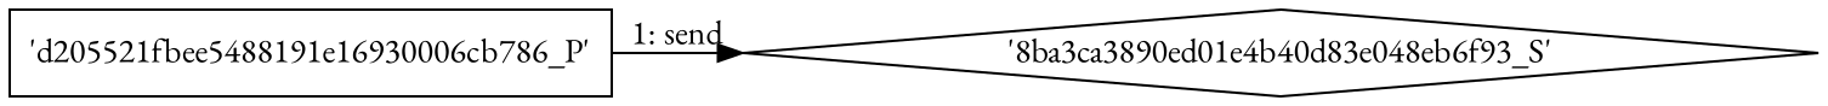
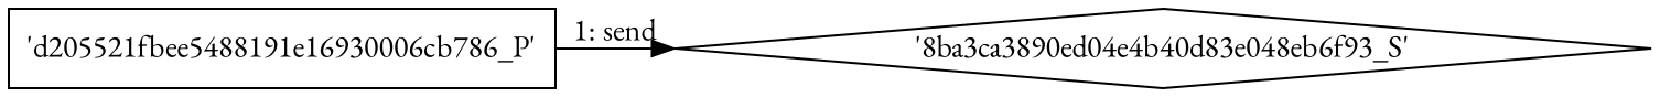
  digraph {
    engine=neato
    fixedsize=false
    fontsize=10
    nodesep=0.3
    rankdir=LR
    ranksep=0
    splines=true
    fontname="EB Garamond"
    node [fontname="EB Garamond"]
-   "'8ba3ca3890ed01e4b40d83e048eb6f93_S'" [node_type=Socket shape=diamond]
+   "'8ba3ca3890ed01e4b40d83e048eb6f93_S'" [node_type=Socket shape=diamond label="'8ba3ca3890ed04e4b40d83e048eb6f93_S'"]
    "'d205521fbee5488191e16930006cb786_P'" [node_type=Process shape=box]
    "'d205521fbee5488191e16930006cb786_P'" -> "'8ba3ca3890ed01e4b40d83e048eb6f93_S'" [label="1: send" fontname="EB Garamond"]
  }
